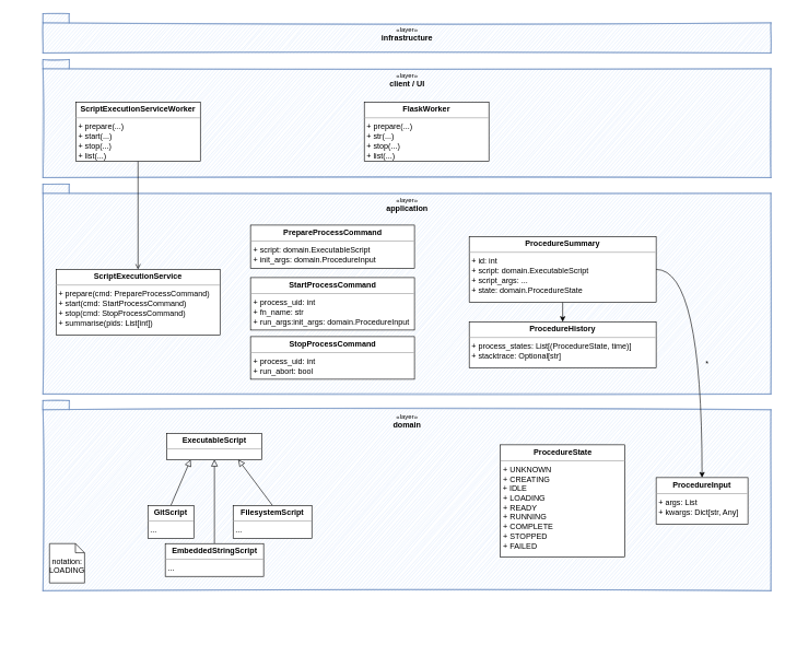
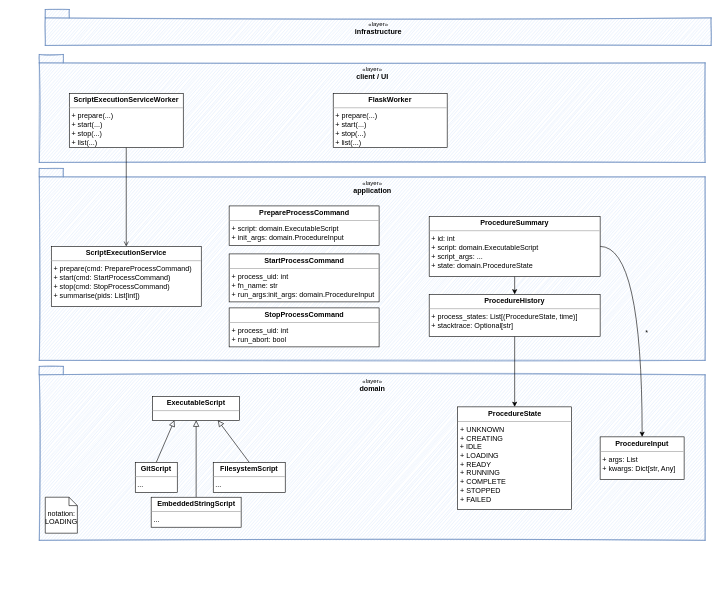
  <mxCell id="0" />
  <mxCell id="1" parent="0" />
  <mxCell id="2" value="&lt;span style=&quot;font-weight: normal&quot;&gt;&lt;font style=&quot;font-size: 10px&quot;&gt;«layer»&lt;/font&gt;&lt;/span&gt;&lt;br&gt;client / UI" style="shape=folder;fontStyle=1;spacingTop=10;tabWidth=40;tabHeight=14;tabPosition=left;html=1;fillColor=#dae8fc;strokeColor=#6c8ebf;verticalAlign=top;sketch=1;" parent="1" vertex="1"><mxGeometry x="65" y="90" width="1110" height="180" as="geometry" /></mxCell>
  <mxCell id="3" value="&lt;span style=&quot;font-weight: normal&quot;&gt;&lt;font style=&quot;font-size: 10px&quot;&gt;«layer»&lt;/font&gt;&lt;/span&gt;&lt;br&gt;application" style="shape=folder;fontStyle=1;spacingTop=10;tabWidth=40;tabHeight=14;tabPosition=left;html=1;fillColor=#dae8fc;strokeColor=#6c8ebf;verticalAlign=top;sketch=1;" parent="1" vertex="1"><mxGeometry x="65" y="280" width="1110" height="320" as="geometry" /></mxCell>
  <mxCell id="4" value="&lt;p style=&quot;margin: 0px ; margin-top: 4px ; text-align: center&quot;&gt;&lt;b&gt;ScriptExecutionService&lt;/b&gt;&lt;/p&gt;&lt;hr size=&quot;1&quot;&gt;&lt;p style=&quot;margin: 0px ; margin-left: 4px&quot;&gt;&lt;/p&gt;&lt;p style=&quot;margin: 0px ; margin-left: 4px&quot;&gt;+ prepare(cmd: PrepareProcessCommand)&lt;/p&gt;&lt;p style=&quot;margin: 0px ; margin-left: 4px&quot;&gt;+ start(cmd: StartProcessCommand)&lt;/p&gt;&lt;p style=&quot;margin: 0px ; margin-left: 4px&quot;&gt;+ stop(cmd: StopProcessCommand)&lt;/p&gt;&lt;p style=&quot;margin: 0px ; margin-left: 4px&quot;&gt;+ summarise(pids: List[int])&lt;/p&gt;" style="verticalAlign=top;align=left;overflow=fill;fontSize=12;fontFamily=Helvetica;html=1;" parent="1" vertex="1"><mxGeometry x="85" y="410" width="250" height="100" as="geometry" /></mxCell>
  <mxCell id="5" style="edgeStyle=none;rounded=0;orthogonalLoop=1;jettySize=auto;html=1;exitX=0.5;exitY=1;exitDx=0;exitDy=0;endArrow=open;" parent="1" source="6" target="4" edge="1"><mxGeometry relative="1" as="geometry" /></mxCell>
  <mxCell id="6" value="&lt;p style=&quot;margin: 0px ; margin-top: 4px ; text-align: center&quot;&gt;&lt;b&gt;ScriptExecutionServiceWorker&lt;/b&gt;&lt;/p&gt;&lt;hr size=&quot;1&quot;&gt;&lt;p style=&quot;margin: 0px ; margin-left: 4px&quot;&gt;&lt;/p&gt;&lt;p style=&quot;margin: 0px ; margin-left: 4px&quot;&gt;+ prepare(...)&lt;/p&gt;&lt;p style=&quot;margin: 0px ; margin-left: 4px&quot;&gt;+ start(...)&lt;/p&gt;&lt;p style=&quot;margin: 0px ; margin-left: 4px&quot;&gt;+ stop(...)&lt;/p&gt;&lt;p style=&quot;margin: 0px ; margin-left: 4px&quot;&gt;+ list(...)&lt;/p&gt;" style="verticalAlign=top;align=left;overflow=fill;fontSize=12;fontFamily=Helvetica;html=1;" parent="1" vertex="1"><mxGeometry x="115" y="155" width="190" height="90" as="geometry" /></mxCell>
- <mxCell id="7" value="&lt;p style=&quot;margin: 0px ; margin-top: 4px ; text-align: center&quot;&gt;&lt;b&gt;FlaskWorker&lt;/b&gt;&lt;/p&gt;&lt;hr size=&quot;1&quot;&gt;&lt;p style=&quot;margin: 0px ; margin-left: 4px&quot;&gt;&lt;/p&gt;&lt;p style=&quot;margin: 0px ; margin-left: 4px&quot;&gt;+ prepare(...)&lt;/p&gt;&lt;p style=&quot;margin: 0px ; margin-left: 4px&quot;&gt;+ str(...)&lt;/p&gt;&lt;p style=&quot;margin: 0px ; margin-left: 4px&quot;&gt;+ stop(...)&lt;/p&gt;&lt;p style=&quot;margin: 0px ; margin-left: 4px&quot;&gt;+ list(...)&lt;/p&gt;" style="verticalAlign=top;align=left;overflow=fill;fontSize=12;fontFamily=Helvetica;html=1;" parent="1" vertex="1"><mxGeometry x="555" y="155" width="190" height="90" as="geometry" /></mxCell>
+ <mxCell id="7" value="&lt;p style=&quot;margin: 0px ; margin-top: 4px ; text-align: center&quot;&gt;&lt;b&gt;FlaskWorker&lt;/b&gt;&lt;/p&gt;&lt;hr size=&quot;1&quot;&gt;&lt;p style=&quot;margin: 0px ; margin-left: 4px&quot;&gt;&lt;/p&gt;&lt;p style=&quot;margin: 0px ; margin-left: 4px&quot;&gt;+ prepare(...)&lt;/p&gt;&lt;p style=&quot;margin: 0px ; margin-left: 4px&quot;&gt;+ start(...)&lt;/p&gt;&lt;p style=&quot;margin: 0px ; margin-left: 4px&quot;&gt;+ stop(...)&lt;/p&gt;&lt;p style=&quot;margin: 0px ; margin-left: 4px&quot;&gt;+ list(...)&lt;/p&gt;" style="verticalAlign=top;align=left;overflow=fill;fontSize=12;fontFamily=Helvetica;html=1;" parent="1" vertex="1"><mxGeometry x="555" y="155" width="190" height="90" as="geometry" /></mxCell>
  <mxCell id="8" value="&lt;span style=&quot;font-weight: normal&quot;&gt;&lt;font style=&quot;font-size: 10px&quot;&gt;«layer»&lt;/font&gt;&lt;/span&gt;&lt;br&gt;domain" style="shape=folder;fontStyle=1;spacingTop=10;tabWidth=40;tabHeight=14;tabPosition=left;html=1;fillColor=#dae8fc;strokeColor=#6c8ebf;verticalAlign=top;sketch=1;" parent="1" vertex="1"><mxGeometry x="65" y="610" width="1110" height="290" as="geometry" /></mxCell>
  <mxCell id="9" value="&lt;p style=&quot;margin: 0px ; margin-top: 4px ; text-align: center&quot;&gt;&lt;b&gt;PrepareProcessCommand&lt;/b&gt;&lt;/p&gt;&lt;hr size=&quot;1&quot;&gt;&lt;p style=&quot;margin: 0px ; margin-left: 4px&quot;&gt;+ script: domain.ExecutableScript&lt;/p&gt;&lt;p style=&quot;margin: 0px ; margin-left: 4px&quot;&gt;+ init_args: domain.ProcedureInput&lt;br&gt;&lt;/p&gt;" style="verticalAlign=top;align=left;overflow=fill;fontSize=12;fontFamily=Helvetica;html=1;" parent="1" vertex="1"><mxGeometry x="381.5" y="342.5" width="250" height="66" as="geometry" /></mxCell>
  <mxCell id="10" value="&lt;p style=&quot;margin: 0px ; margin-top: 4px ; text-align: center&quot;&gt;&lt;b&gt;StartProcessCommand&lt;/b&gt;&lt;/p&gt;&lt;hr size=&quot;1&quot;&gt;&lt;p style=&quot;margin: 0px ; margin-left: 4px&quot;&gt;+ process_uid: int&lt;/p&gt;&lt;p style=&quot;margin: 0px ; margin-left: 4px&quot;&gt;+ fn_name: str&lt;/p&gt;&lt;p style=&quot;margin: 0px ; margin-left: 4px&quot;&gt;+ run_args:init_args: domain.ProcedureInput&lt;br&gt;&lt;/p&gt;" style="verticalAlign=top;align=left;overflow=fill;fontSize=12;fontFamily=Helvetica;html=1;" parent="1" vertex="1"><mxGeometry x="381.5" y="422.5" width="250" height="80" as="geometry" /></mxCell>
  <mxCell id="11" value="&lt;p style=&quot;margin: 0px ; margin-top: 4px ; text-align: center&quot;&gt;&lt;b&gt;StopProcessCommand&lt;/b&gt;&lt;/p&gt;&lt;hr size=&quot;1&quot;&gt;&lt;p style=&quot;margin: 0px ; margin-left: 4px&quot;&gt;+ process_uid: int&lt;/p&gt;&lt;p style=&quot;margin: 0px ; margin-left: 4px&quot;&gt;+ run_abort: bool&lt;/p&gt;" style="verticalAlign=top;align=left;overflow=fill;fontSize=12;fontFamily=Helvetica;html=1;" parent="1" vertex="1"><mxGeometry x="381.5" y="512.5" width="250" height="65" as="geometry" /></mxCell>
- <mxCell id="12" value="&lt;span style=&quot;font-weight: normal&quot;&gt;&lt;font style=&quot;font-size: 10px&quot;&gt;«layer»&lt;/font&gt;&lt;/span&gt;&lt;br&gt;infrastructure" style="shape=folder;fontStyle=1;spacingTop=10;tabWidth=40;tabHeight=14;tabPosition=left;html=1;fillColor=#dae8fc;strokeColor=#6c8ebf;verticalAlign=top;sketch=1;" parent="1" vertex="1"><mxGeometry x="65" width="1110" height="60" as="geometry" y="20" /></mxCell>
+ <mxCell id="12" value="&lt;span style=&quot;font-weight: normal&quot;&gt;&lt;font style=&quot;font-size: 10px&quot;&gt;«layer»&lt;/font&gt;&lt;/span&gt;&lt;br&gt;infrastructure" style="shape=folder;fontStyle=1;spacingTop=10;tabWidth=40;tabHeight=14;tabPosition=left;html=1;fillColor=#dae8fc;strokeColor=#6c8ebf;verticalAlign=top;sketch=1;" parent="1" vertex="1"><mxGeometry x="75" y="15" width="1110" height="60" as="geometry" /></mxCell>
  <mxCell id="13" style="rounded=0;orthogonalLoop=1;jettySize=auto;html=1;exitX=0.5;exitY=1;exitDx=0;exitDy=0;fontSize=10;endArrow=none;endFill=0;startArrow=diamond;startFill=1;strokeWidth=1;endSize=8;startSize=8;entryX=0.5;entryY=0;entryDx=0;entryDy=0;" parent="1" edge="1"><mxGeometry relative="1" as="geometry"><mxPoint x="440" y="950" as="targetPoint" /></mxGeometry></mxCell>
  <mxCell id="14" style="edgeStyle=none;rounded=0;orthogonalLoop=1;jettySize=auto;html=1;exitX=0;exitY=0.5;exitDx=0;exitDy=0;entryX=1;entryY=0.5;entryDx=0;entryDy=0;fontSize=10;startArrow=none;startFill=0;endArrow=block;endFill=0;startSize=8;endSize=8;strokeWidth=1;" parent="1" edge="1"><mxGeometry relative="1" as="geometry"><mxPoint x="880" y="995.005" as="sourcePoint" /></mxGeometry></mxCell>
  <mxCell id="15" style="edgeStyle=none;rounded=0;orthogonalLoop=1;jettySize=auto;html=1;exitX=0.5;exitY=1;exitDx=0;exitDy=0;fontSize=10;startArrow=diamond;startFill=1;endArrow=none;endFill=0;startSize=8;endSize=8;strokeWidth=1;" parent="1" edge="1"><mxGeometry relative="1" as="geometry"><mxPoint x="20" y="875.63" as="sourcePoint" /></mxGeometry></mxCell>
  <mxCell id="16" value="&lt;p style=&quot;margin: 0px ; margin-top: 4px ; text-align: center&quot;&gt;&lt;b&gt;ExecutableScript&lt;/b&gt;&lt;/p&gt;&lt;hr size=&quot;1&quot;&gt;&lt;p style=&quot;margin: 0px ; margin-left: 4px&quot;&gt;&lt;/p&gt;&lt;p style=&quot;margin: 0px ; margin-left: 4px&quot;&gt;&lt;br&gt;&lt;/p&gt;" style="verticalAlign=top;align=left;overflow=fill;fontSize=12;fontFamily=Helvetica;html=1;" parent="1" vertex="1"><mxGeometry x="254" y="660" width="145" height="40" as="geometry" /></mxCell>
  <mxCell id="17" style="edgeStyle=none;rounded=0;orthogonalLoop=1;jettySize=auto;html=1;exitX=0.5;exitY=0;exitDx=0;exitDy=0;entryX=0.25;entryY=1;entryDx=0;entryDy=0;fontSize=10;startArrow=none;startFill=0;endArrow=block;endFill=0;startSize=8;endSize=8;strokeWidth=1;" parent="1" source="18" target="16" edge="1"><mxGeometry relative="1" as="geometry" /></mxCell>
  <mxCell id="18" value="&lt;p style=&quot;margin: 0px ; margin-top: 4px ; text-align: center&quot;&gt;&lt;b&gt;GitScript&lt;/b&gt;&lt;/p&gt;&lt;hr size=&quot;1&quot;&gt;&lt;p style=&quot;margin: 0px ; margin-left: 4px&quot;&gt;&lt;/p&gt;&lt;p style=&quot;margin: 0px ; margin-left: 4px&quot;&gt;...&lt;/p&gt;" style="verticalAlign=top;align=left;overflow=fill;fontSize=12;fontFamily=Helvetica;html=1;" parent="1" vertex="1"><mxGeometry x="225" y="770" width="70" height="50" as="geometry" /></mxCell>
  <mxCell id="19" style="edgeStyle=none;rounded=0;orthogonalLoop=1;jettySize=auto;html=1;exitX=0.5;exitY=0;exitDx=0;exitDy=0;fontSize=10;startArrow=none;startFill=0;endArrow=block;endFill=0;startSize=8;endSize=8;strokeWidth=1;entryX=0.75;entryY=1;entryDx=0;entryDy=0;" parent="1" source="20" target="16" edge="1"><mxGeometry relative="1" as="geometry" /></mxCell>
  <mxCell id="20" value="&lt;p style=&quot;margin: 0px ; margin-top: 4px ; text-align: center&quot;&gt;&lt;b&gt;FilesystemScript&lt;/b&gt;&lt;/p&gt;&lt;hr size=&quot;1&quot;&gt;&lt;p style=&quot;margin: 0px ; margin-left: 4px&quot;&gt;&lt;/p&gt;&lt;p style=&quot;margin: 0px ; margin-left: 4px&quot;&gt;...&lt;/p&gt;" style="verticalAlign=top;align=left;overflow=fill;fontSize=12;fontFamily=Helvetica;html=1;" parent="1" vertex="1"><mxGeometry x="355" y="770" width="120" height="50" as="geometry" /></mxCell>
  <mxCell id="21" style="edgeStyle=none;rounded=0;orthogonalLoop=1;jettySize=auto;html=1;exitX=0.5;exitY=0;exitDx=0;exitDy=0;fontSize=10;startArrow=none;startFill=0;endArrow=block;endFill=0;startSize=8;endSize=8;strokeWidth=1;entryX=0.5;entryY=1;entryDx=0;entryDy=0;" parent="1" source="22" target="16" edge="1"><mxGeometry relative="1" as="geometry"><mxPoint x="1149" y="911.25" as="targetPoint" /></mxGeometry></mxCell>
  <mxCell id="22" value="&lt;p style=&quot;margin: 0px ; margin-top: 4px ; text-align: center&quot;&gt;&lt;b&gt;EmbeddedStringScript&lt;/b&gt;&lt;/p&gt;&lt;hr size=&quot;1&quot;&gt;&lt;p style=&quot;margin: 0px ; margin-left: 4px&quot;&gt;&lt;/p&gt;&lt;p style=&quot;margin: 0px ; margin-left: 4px&quot;&gt;...&lt;/p&gt;" style="verticalAlign=top;align=left;overflow=fill;fontSize=12;fontFamily=Helvetica;html=1;" parent="1" vertex="1"><mxGeometry x="251.5" y="828.13" width="150" height="50" as="geometry" /></mxCell>
  <mxCell id="23" value="&lt;p style=&quot;margin: 0px ; margin-top: 4px ; text-align: center&quot;&gt;&lt;b&gt;ProcedureInput&lt;/b&gt;&lt;/p&gt;&lt;hr size=&quot;1&quot;&gt;&lt;p style=&quot;margin: 0px ; margin-left: 4px&quot;&gt;+ args: List&lt;/p&gt;&lt;p style=&quot;margin: 0px ; margin-left: 4px&quot;&gt;+ kwargs: Dict[str, Any]&lt;/p&gt;" style="verticalAlign=top;align=left;overflow=fill;fontSize=12;fontFamily=Helvetica;html=1;" parent="1" vertex="1"><mxGeometry x="1000" y="727.5" width="140" height="71.25" as="geometry" /></mxCell>
+ <mxCell id="24" style="edgeStyle=none;rounded=0;orthogonalLoop=1;jettySize=auto;html=1;exitX=0.5;exitY=1;exitDx=0;exitDy=0;entryX=0.5;entryY=0;entryDx=0;entryDy=0;" parent="1" source="25" target="26" edge="1"><mxGeometry relative="1" as="geometry" /></mxCell>
  <mxCell id="25" value="&lt;p style=&quot;margin: 0px ; margin-top: 4px ; text-align: center&quot;&gt;&lt;b&gt;ProcedureHistory&lt;/b&gt;&lt;/p&gt;&lt;hr size=&quot;1&quot;&gt;&lt;p style=&quot;margin: 0px ; margin-left: 4px&quot;&gt;&lt;/p&gt;&lt;p style=&quot;margin: 0px ; margin-left: 4px&quot;&gt;+ process_states: List[(ProcedureState, time)]&lt;/p&gt;&lt;p style=&quot;margin: 0px ; margin-left: 4px&quot;&gt;+ stacktrace: Optional[str]&lt;/p&gt;" style="verticalAlign=top;align=left;overflow=fill;fontSize=12;fontFamily=Helvetica;html=1;" parent="1" vertex="1"><mxGeometry x="715" y="490" width="285" height="70" as="geometry" /></mxCell>
  <mxCell id="26" value="&lt;p style=&quot;margin: 0px ; margin-top: 4px ; text-align: center&quot;&gt;&lt;b&gt;ProcedureState&lt;/b&gt;&lt;/p&gt;&lt;hr size=&quot;1&quot;&gt;&lt;p style=&quot;margin: 0px ; margin-left: 4px&quot;&gt;&lt;/p&gt;&lt;p style=&quot;margin: 0px ; margin-left: 4px&quot;&gt;+ UNKNOWN&lt;/p&gt;&lt;p style=&quot;margin: 0px ; margin-left: 4px&quot;&gt;+ CREATING&lt;/p&gt;&amp;nbsp;+ IDLE&lt;p style=&quot;margin: 0px ; margin-left: 4px&quot;&gt;+ LOADING&lt;/p&gt;&lt;p style=&quot;margin: 0px ; margin-left: 4px&quot;&gt;+ READY&lt;/p&gt;&lt;p style=&quot;margin: 0px ; margin-left: 4px&quot;&gt;+ RUNNING&lt;/p&gt;&lt;p style=&quot;margin: 0px ; margin-left: 4px&quot;&gt;+ COMPLETE&lt;/p&gt;&lt;p style=&quot;margin: 0px ; margin-left: 4px&quot;&gt;+ STOPPED&lt;/p&gt;&lt;p style=&quot;margin: 0px ; margin-left: 4px&quot;&gt;+ FAILED&lt;/p&gt;" style="verticalAlign=top;align=left;overflow=fill;fontSize=12;fontFamily=Helvetica;html=1;" parent="1" vertex="1"><mxGeometry x="762.5" y="677.5" width="190" height="171.25" as="geometry" /></mxCell>
  <mxCell id="27" value="*" style="text;html=1;strokeColor=none;fillColor=none;align=center;verticalAlign=middle;whiteSpace=wrap;rounded=0;" parent="1" vertex="1"><mxGeometry x="1047.5" y="540" width="60" height="30" as="geometry" /></mxCell>
  <mxCell id="28" style="edgeStyle=none;rounded=0;orthogonalLoop=1;jettySize=auto;html=1;exitX=0.5;exitY=1;exitDx=0;exitDy=0;entryX=0.5;entryY=0;entryDx=0;entryDy=0;" parent="1" source="30" target="25" edge="1"><mxGeometry relative="1" as="geometry" /></mxCell>
  <mxCell id="29" style="edgeStyle=orthogonalEdgeStyle;rounded=0;orthogonalLoop=1;jettySize=auto;html=1;exitX=1;exitY=0.5;exitDx=0;exitDy=0;entryX=0.5;entryY=0;entryDx=0;entryDy=0;curved=1;" parent="1" source="30" target="23" edge="1"><mxGeometry relative="1" as="geometry" /></mxCell>
  <mxCell id="30" value="&lt;p style=&quot;margin: 0px ; margin-top: 4px ; text-align: center&quot;&gt;&lt;b&gt;ProcedureSummary&lt;/b&gt;&lt;/p&gt;&lt;hr size=&quot;1&quot;&gt;&lt;p style=&quot;margin: 0px ; margin-left: 4px&quot;&gt;&lt;/p&gt;&lt;p style=&quot;margin: 0px ; margin-left: 4px&quot;&gt;+ id: int&lt;/p&gt;&lt;p style=&quot;margin: 0px ; margin-left: 4px&quot;&gt;&lt;span&gt;+ script: domain.ExecutableScript&lt;/span&gt;&lt;br&gt;&lt;/p&gt;&lt;p style=&quot;margin: 0px ; margin-left: 4px&quot;&gt;+&lt;span&gt;&amp;nbsp;script_args: ...&lt;/span&gt;&lt;/p&gt;&lt;p style=&quot;margin: 0px ; margin-left: 4px&quot;&gt;+ state: domain.ProcedureState&lt;/p&gt;" style="verticalAlign=top;align=left;overflow=fill;fontSize=12;fontFamily=Helvetica;html=1;" parent="1" vertex="1"><mxGeometry x="715" y="360" width="285" height="100" as="geometry" /></mxCell>
  <mxCell id="31" value="notation: LOADING" style="shape=note2;boundedLbl=1;whiteSpace=wrap;html=1;size=14;verticalAlign=top;align=center;" parent="1" vertex="1"><mxGeometry x="75" y="828.13" width="53.5" height="60" as="geometry" /></mxCell>
